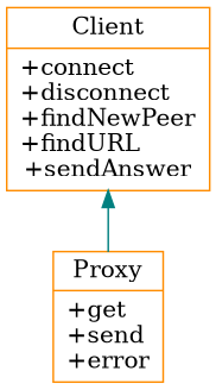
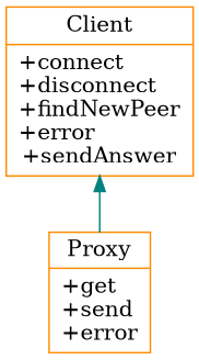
  digraph {
    rankdir=BT
    node [shape=record color=darkorange]
    n1 [label="{Proxy|+get\l+send\l+error\l}"]
-   n2 [label="{Client|+connect\l+disconnect\l+findNewPeer\l+findURL\l+sendAnswer}"]
+   n2 [label="{Client|+connect\l+disconnect\l+findNewPeer\l+error\l+sendAnswer}"]
    n1 -> n2 [color=teal]
  }
